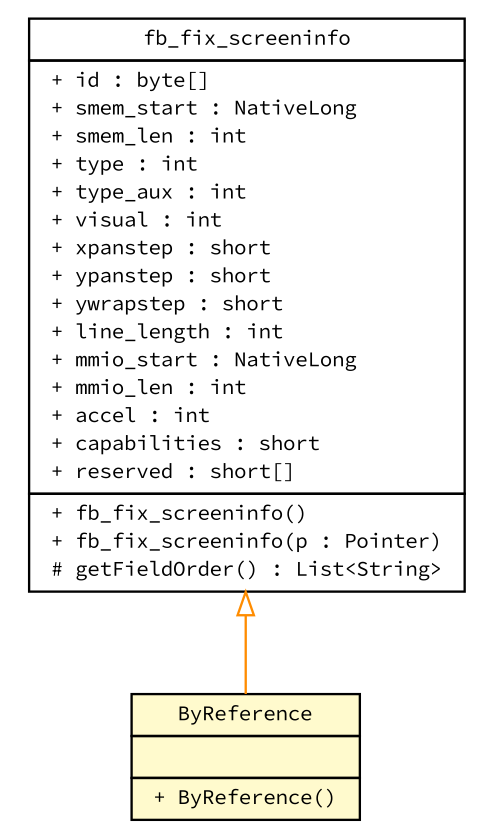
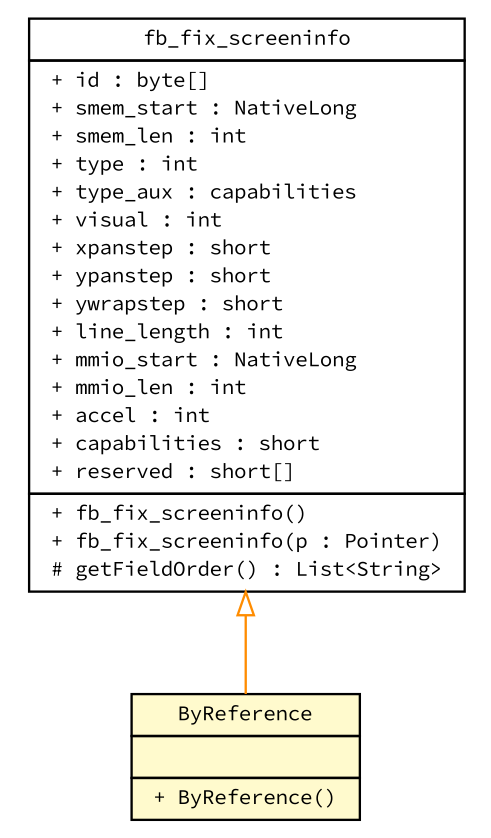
  digraph {
    nodesep=0.25
    ranksep=0.5
    fontname="Source Code Pro"
    node [fontcolor=black fontname="Source Code Pro" fontsize=9.0 shape=plaintext]
-   n1 [label=<<table title="ev3dev.utils.io.NativeFramebuffer.fb_fix_screeninfo" border="0" cellborder="1" cellspacing="0" cellpadding="2" port="p" href="./NativeFramebuffer.fb_fix_screeninfo.html"> 		<tr><td><table border="0" cellspacing="0" cellpadding="1"> <tr><td align="center" balign="center"> fb_fix_screeninfo </td></tr> 		</table></td></tr> 		<tr><td><table border="0" cellspacing="0" cellpadding="1"> <tr><td align="left" balign="left"> + id : byte[] </td></tr> <tr><td align="left" balign="left"> + smem_start : NativeLong </td></tr> <tr><td align="left" balign="left"> + smem_len : int </td></tr> <tr><td align="left" balign="left"> + type : int </td></tr> <tr><td align="left" balign="left"> + type_aux : int </td></tr> <tr><td align="left" balign="left"> + visual : int </td></tr> <tr><td align="left" balign="left"> + xpanstep : short </td></tr> <tr><td align="left" balign="left"> + ypanstep : short </td></tr> <tr><td align="left" balign="left"> + ywrapstep : short </td></tr> <tr><td align="left" balign="left"> + line_length : int </td></tr> <tr><td align="left" balign="left"> + mmio_start : NativeLong </td></tr> <tr><td align="left" balign="left"> + mmio_len : int </td></tr> <tr><td align="left" balign="left"> + accel : int </td></tr> <tr><td align="left" balign="left"> + capabilities : short </td></tr> <tr><td align="left" balign="left"> + reserved : short[] </td></tr> 		</table></td></tr> 		<tr><td><table border="0" cellspacing="0" cellpadding="1"> <tr><td align="left" balign="left"> + fb_fix_screeninfo() </td></tr> <tr><td align="left" balign="left"> + fb_fix_screeninfo(p : Pointer) </td></tr> <tr><td align="left" balign="left"> # getFieldOrder() : List&lt;String&gt; </td></tr> 		</table></td></tr> 		</table>>]
+   n1 [label=<<table title="ev3dev.utils.io.NativeFramebuffer.fb_fix_screeninfo" border="0" cellborder="1" cellspacing="0" cellpadding="2" port="p" href="./NativeFramebuffer.fb_fix_screeninfo.html"> 		<tr><td><table border="0" cellspacing="0" cellpadding="1"> <tr><td align="center" balign="center"> fb_fix_screeninfo </td></tr> 		</table></td></tr> 		<tr><td><table border="0" cellspacing="0" cellpadding="1"> <tr><td align="left" balign="left"> + id : byte[] </td></tr> <tr><td align="left" balign="left"> + smem_start : NativeLong </td></tr> <tr><td align="left" balign="left"> + smem_len : int </td></tr> <tr><td align="left" balign="left"> + type : int </td></tr> <tr><td align="left" balign="left"> + type_aux : capabilities </td></tr> <tr><td align="left" balign="left"> + visual : int </td></tr> <tr><td align="left" balign="left"> + xpanstep : short </td></tr> <tr><td align="left" balign="left"> + ypanstep : short </td></tr> <tr><td align="left" balign="left"> + ywrapstep : short </td></tr> <tr><td align="left" balign="left"> + line_length : int </td></tr> <tr><td align="left" balign="left"> + mmio_start : NativeLong </td></tr> <tr><td align="left" balign="left"> + mmio_len : int </td></tr> <tr><td align="left" balign="left"> + accel : int </td></tr> <tr><td align="left" balign="left"> + capabilities : short </td></tr> <tr><td align="left" balign="left"> + reserved : short[] </td></tr> 		</table></td></tr> 		<tr><td><table border="0" cellspacing="0" cellpadding="1"> <tr><td align="left" balign="left"> + fb_fix_screeninfo() </td></tr> <tr><td align="left" balign="left"> + fb_fix_screeninfo(p : Pointer) </td></tr> <tr><td align="left" balign="left"> # getFieldOrder() : List&lt;String&gt; </td></tr> 		</table></td></tr> 		</table>>]
    n2 [label=<<table title="ev3dev.utils.io.NativeFramebuffer.fb_fix_screeninfo.ByReference" border="0" cellborder="1" cellspacing="0" cellpadding="2" port="p" bgcolor="lemonChiffon" href="./NativeFramebuffer.fb_fix_screeninfo.ByReference.html"> 		<tr><td><table border="0" cellspacing="0" cellpadding="1"> <tr><td align="center" balign="center"> ByReference </td></tr> 		</table></td></tr> 		<tr><td><table border="0" cellspacing="0" cellpadding="1"> <tr><td align="left" balign="left">  </td></tr> 		</table></td></tr> 		<tr><td><table border="0" cellspacing="0" cellpadding="1"> <tr><td align="left" balign="left"> + ByReference() </td></tr> 		</table></td></tr> 		</table>>]
    n1 -> n2 [arrowtail=empty dir=back fontname="Source Code Pro" fontsize=10 headport=p labelfontname=Helvetica labelfontsize=10 tailport=p color=darkorange]
  }
